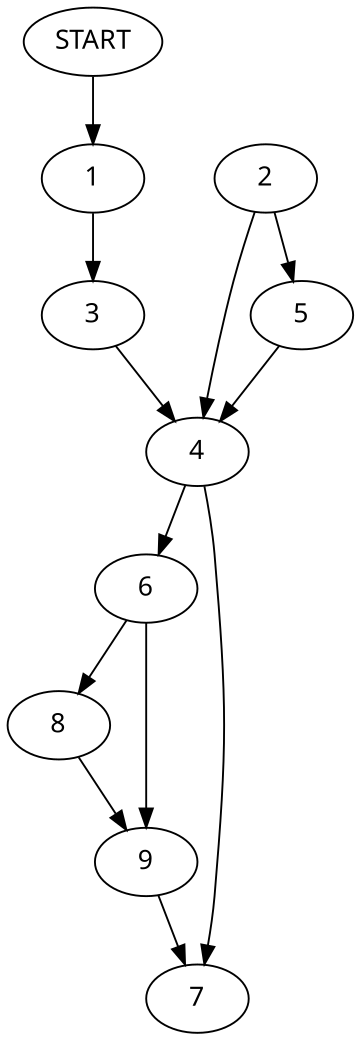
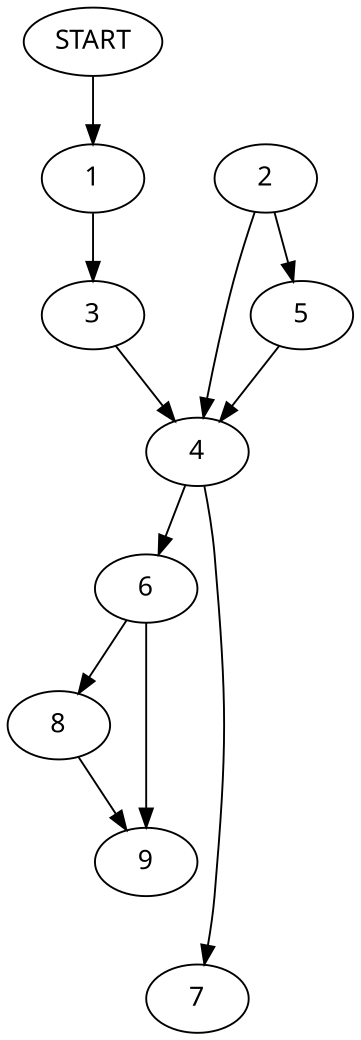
  digraph {
    fontname="Noto Sans"
    node [fontname="Noto Sans"]
    edge [fontname="Noto Sans"]
    n1 [label=START]
    1
    3
    2
    4
    5
    6
    7
    8
    9
    n1 -> 1
    1 -> 3
    3 -> 4
    2 -> 4
    2 -> 5
    4 -> 6
    4 -> 7
    5 -> 4
    6 -> 8
    6 -> 9
    8 -> 9
-   9 -> 7
  }
